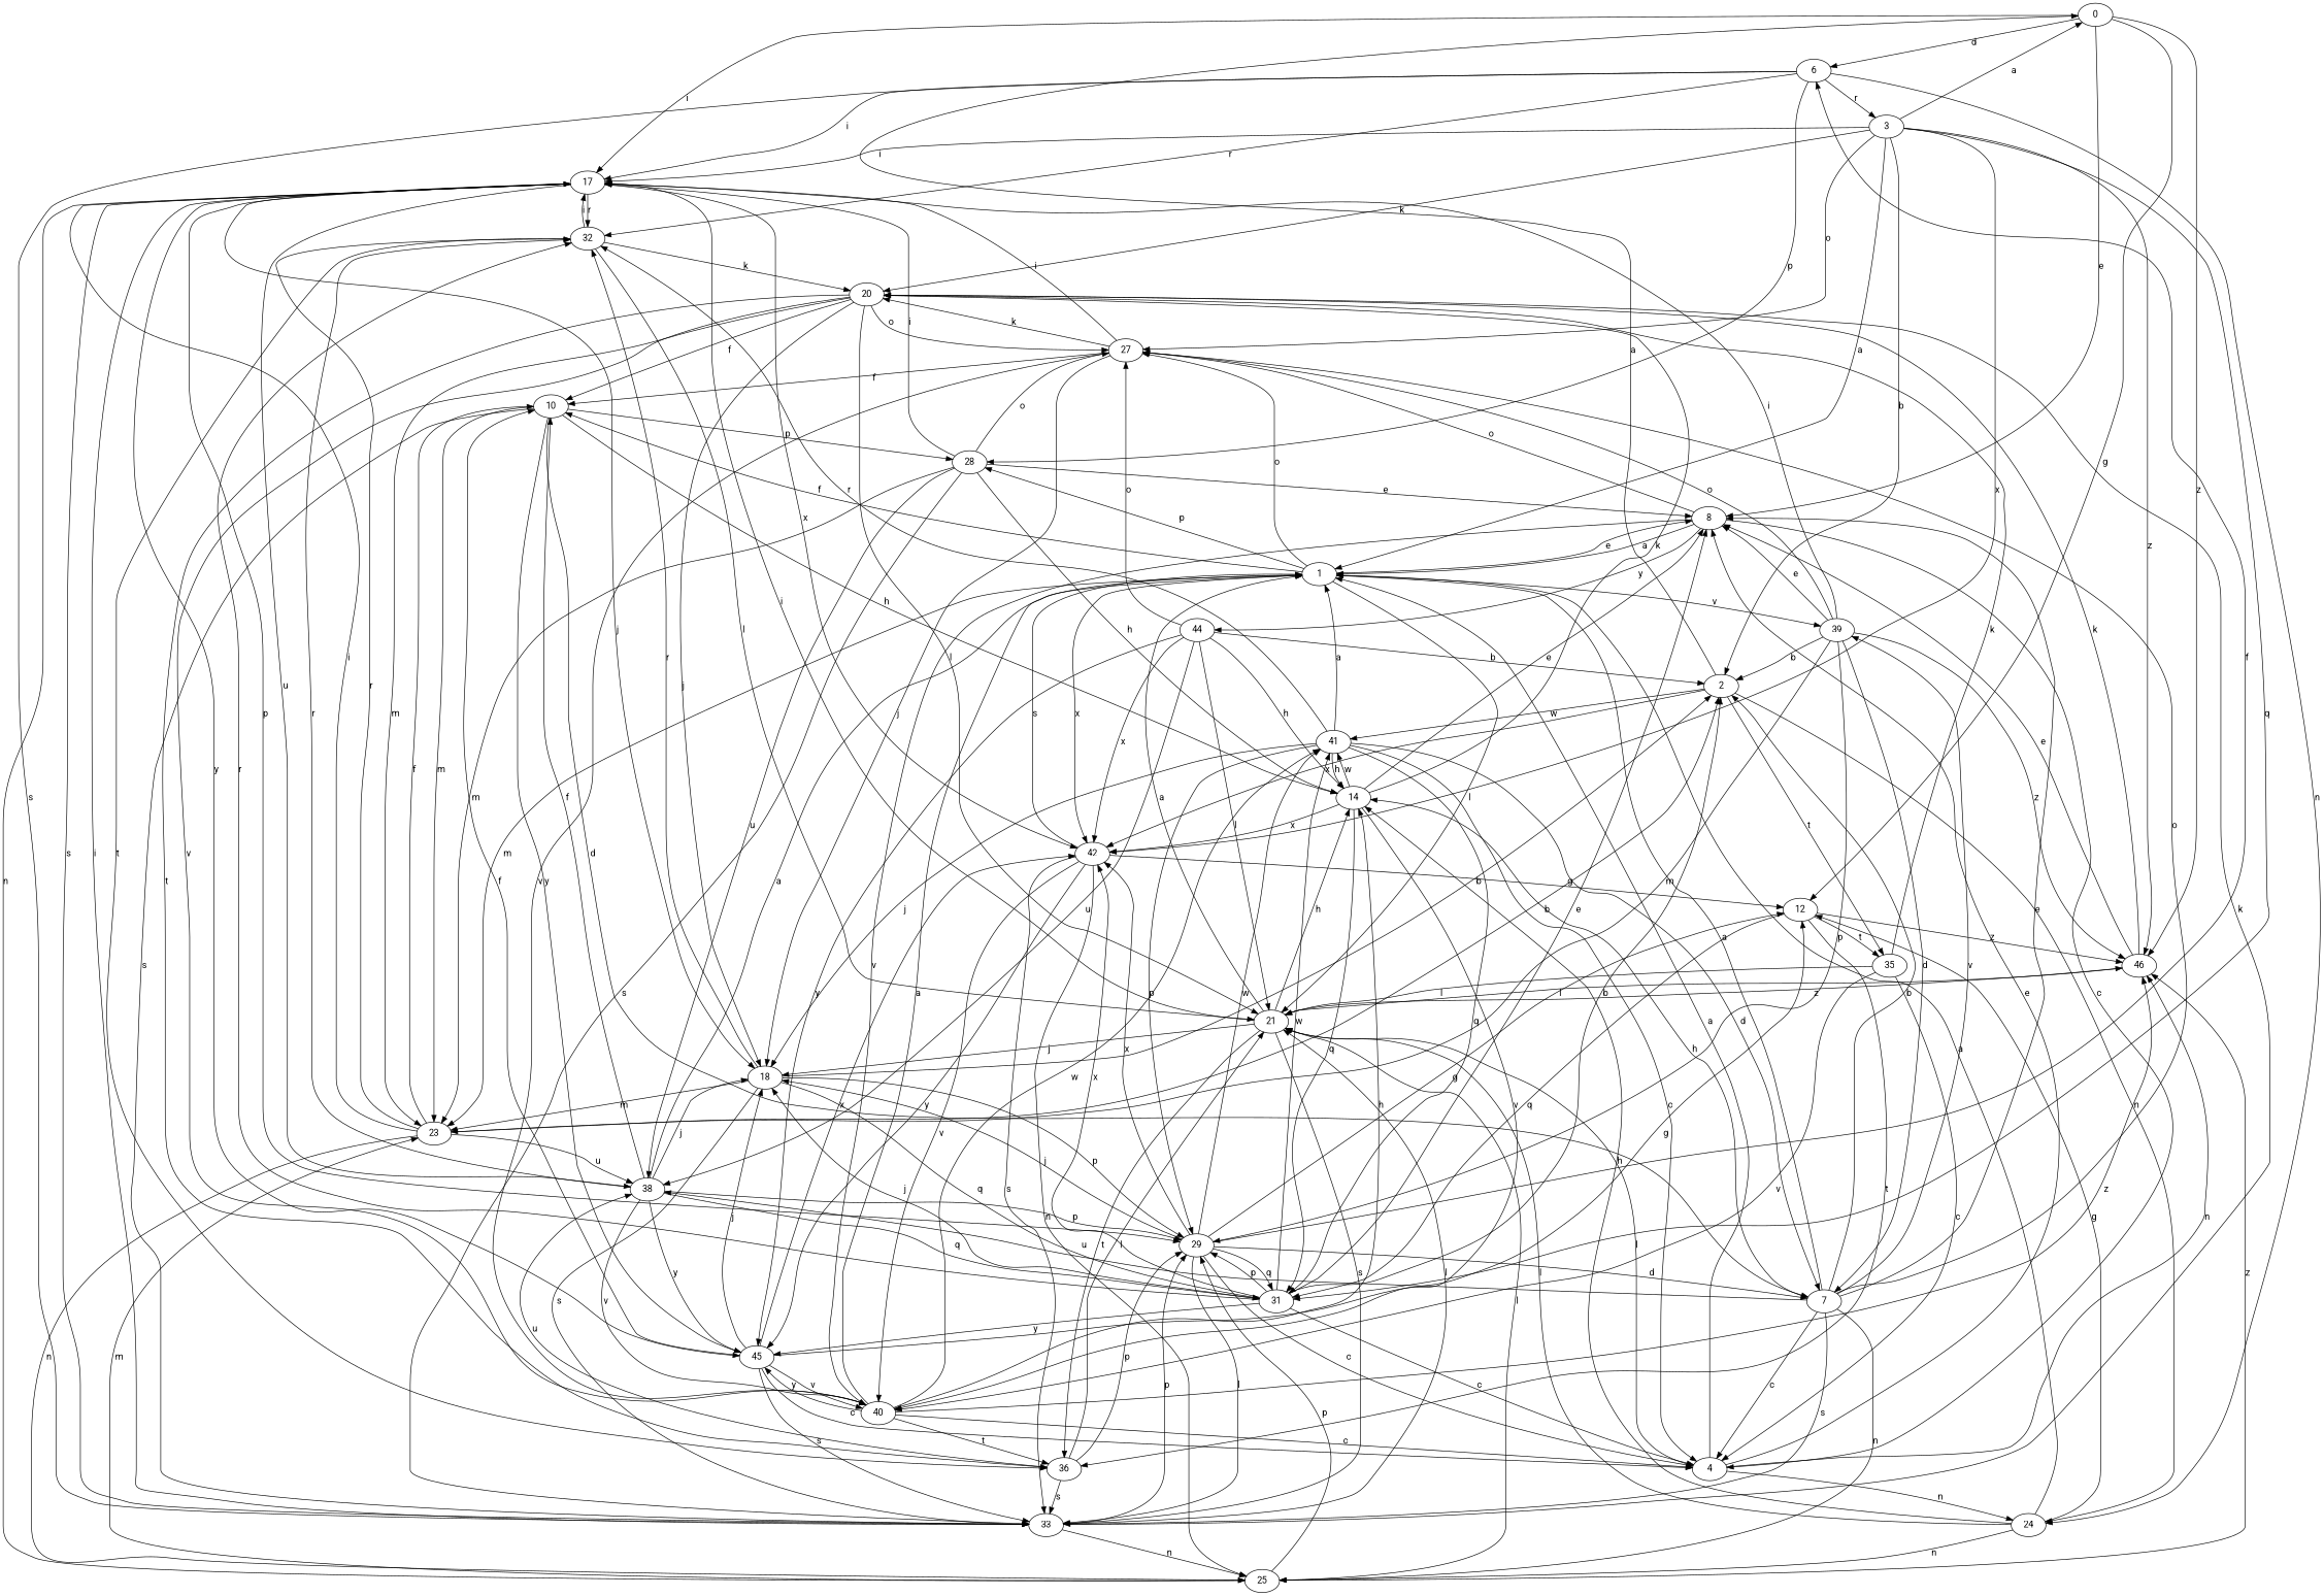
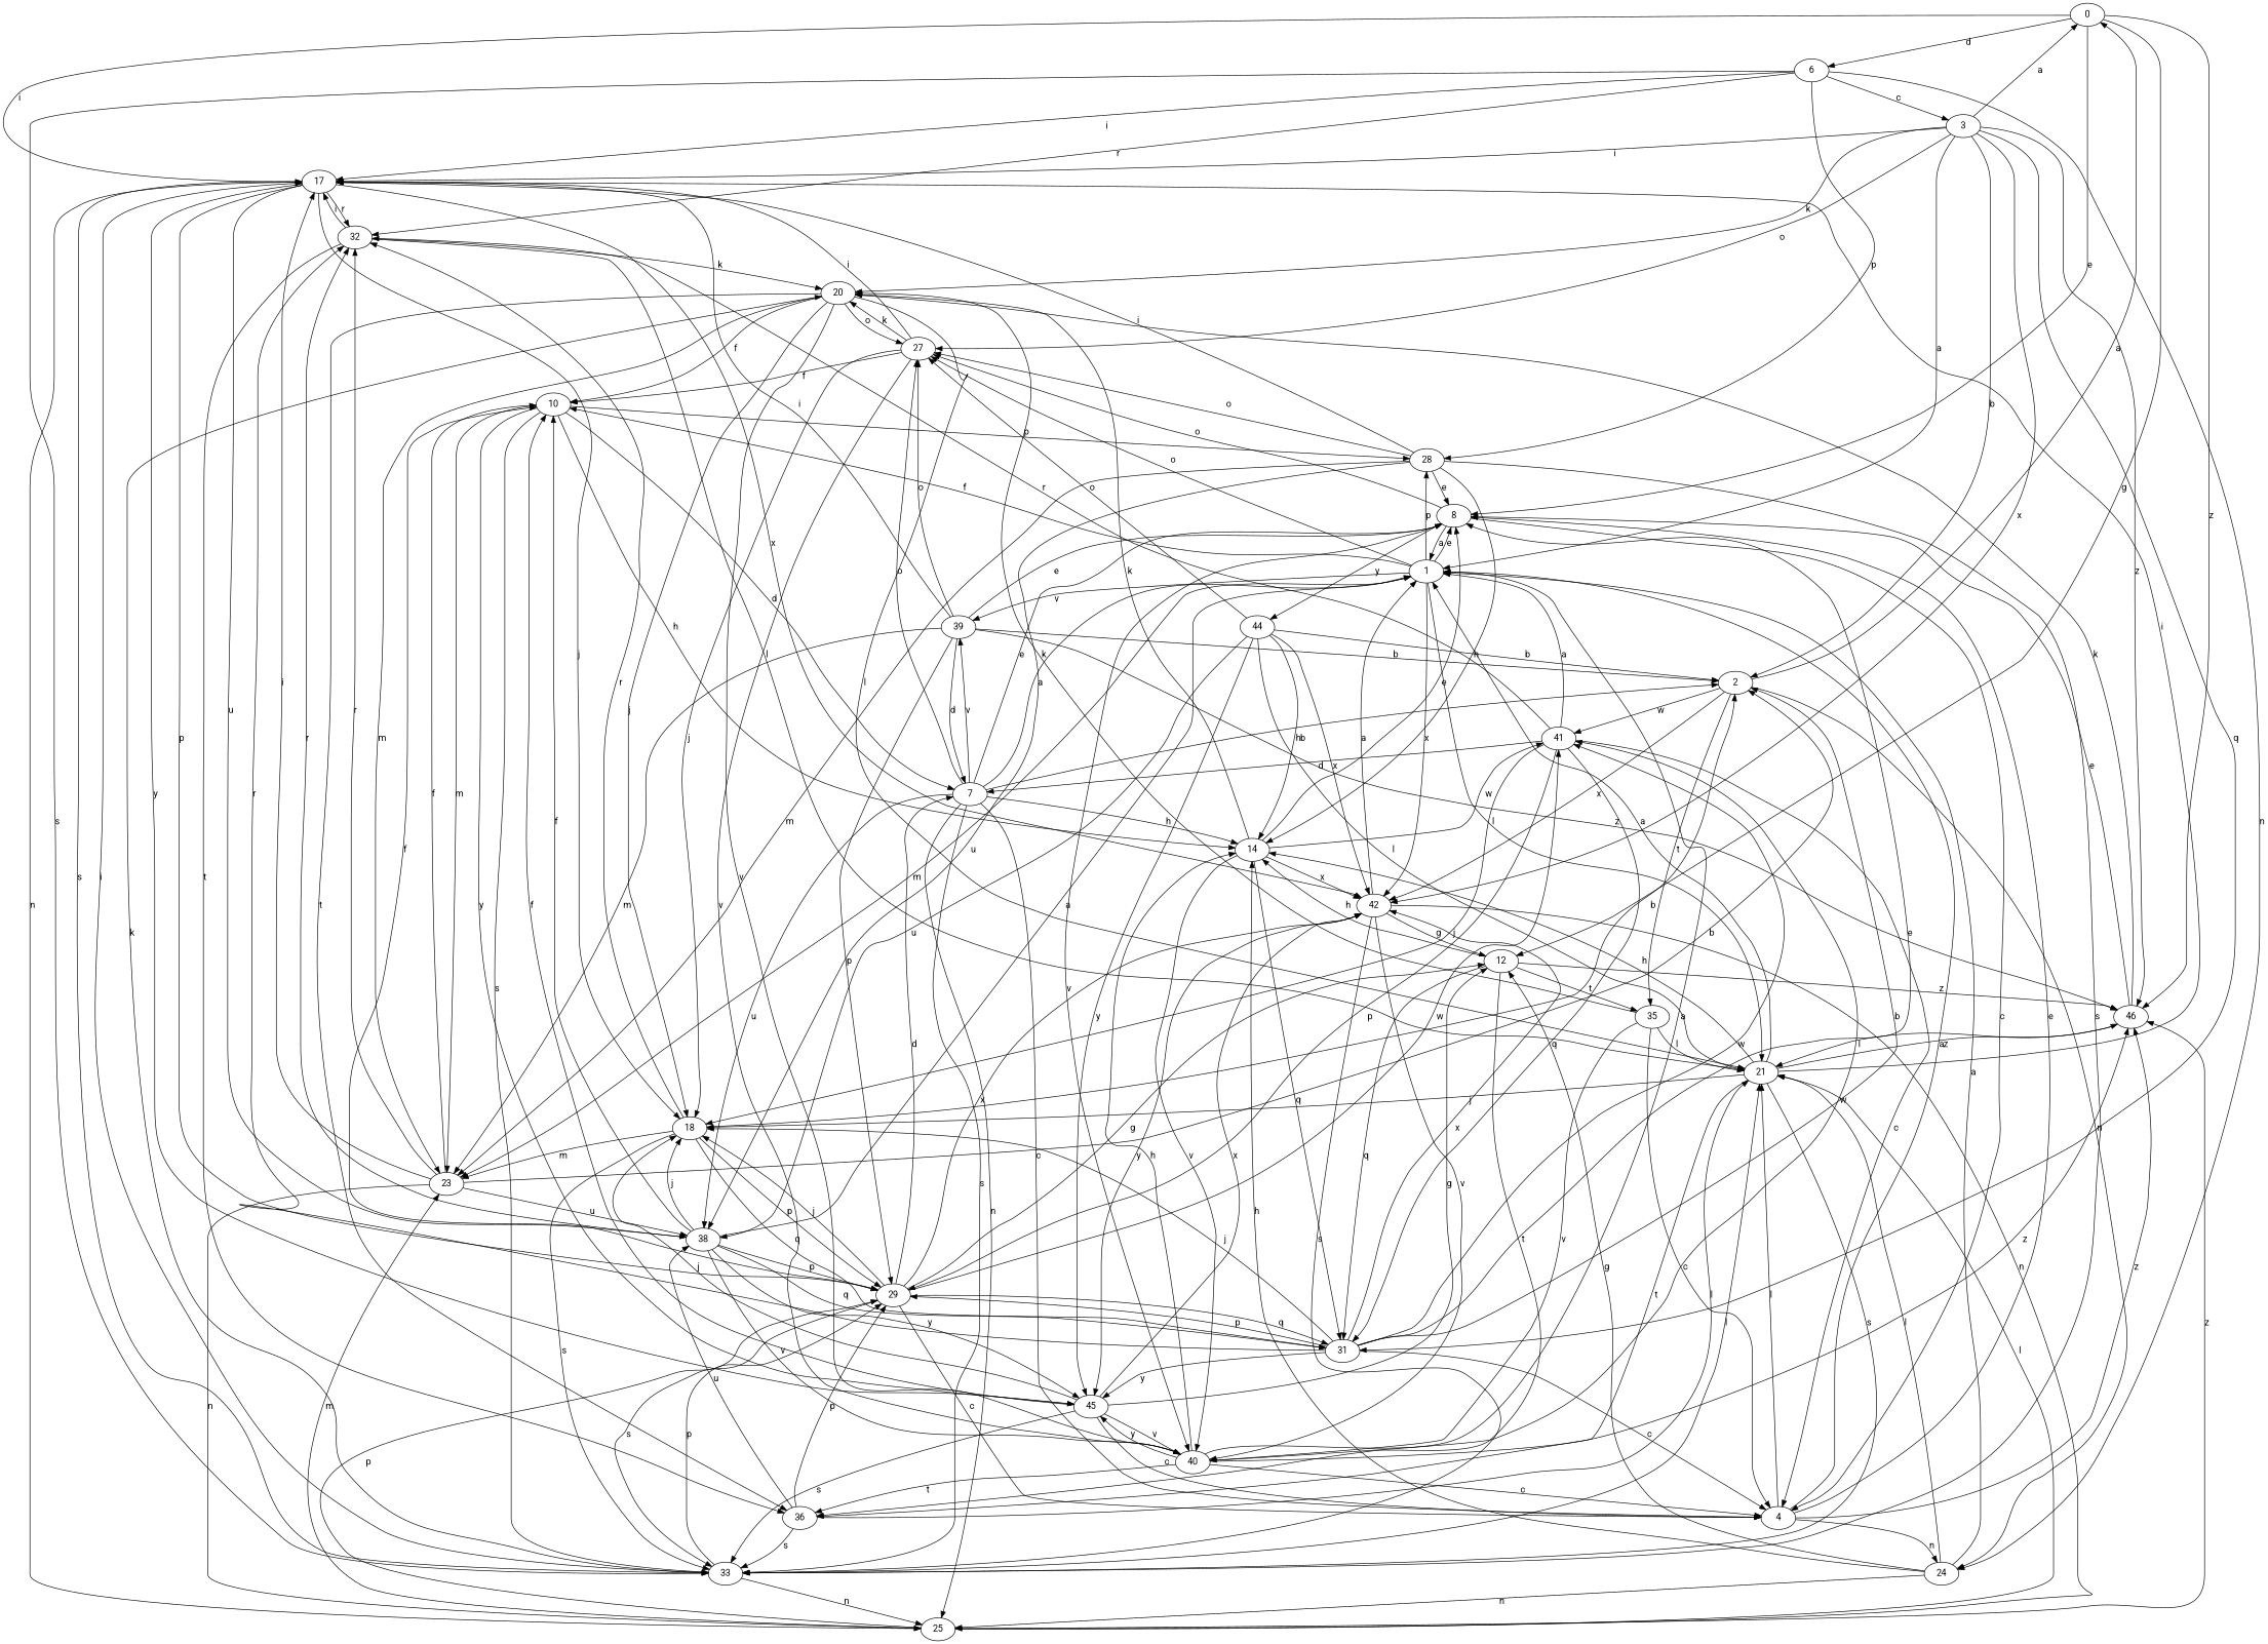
  strict digraph {
    fontname=Roboto
    node [fontname=Roboto]
    edge [fontname=Roboto]
    0
    6
    8
    12
    17
    46
    28
    24
    3
    32
    33
    1
    27
    4
    40
    44
    35
    31
    36
    42
    25
    38
    45
    18
    29
    21
    20
    10
    23
    39
    7
    14
    2
    41
    0 -> 6 [label=d]
    0 -> 8 [label=e]
    0 -> 12 [label=g]
    0 -> 17 [label=i]
    0 -> 46 [label=z]
    6 -> 17 [label=i]
    6 -> 28 [label=p]
    6 -> 24 [label=n]
-   6 -> 3 [label=r]
+   6 -> 3 [label=c]
    6 -> 32 [label=r]
    6 -> 33 [label=s]
    8 -> 1 [label=a]
    8 -> 27 [label=o]
    8 -> 4 [label=c]
    8 -> 40 [label=v]
    8 -> 44 [label=y]
    12 -> 46 [label=z]
    12 -> 35 [label=t]
    12 -> 31 [label=q]
    12 -> 36 [label=t]
    17 -> 32 [label=r]
    17 -> 33 [label=s]
    17 -> 42 [label=x]
    17 -> 25 [label=n]
    17 -> 38 [label=u]
    17 -> 45 [label=y]
    17 -> 18 [label=j]
    17 -> 29 [label=p]
    46 -> 8 [label=e]
    46 -> 21 [label=l]
    46 -> 20 [label=k]
    28 -> 8 [label=e]
    28 -> 17 [label=i]
    28 -> 33 [label=s]
    28 -> 27 [label=o]
    28 -> 38 [label=u]
    28 -> 23 [label=m]
    28 -> 14 [label=h]
    24 -> 12 [label=g]
    24 -> 1 [label=a]
    24 -> 25 [label=n]
    24 -> 21 [label=l]
    24 -> 14 [label=h]
    3 -> 0 [label=a]
    3 -> 17 [label=i]
    3 -> 46 [label=z]
    3 -> 1 [label=a]
    3 -> 27 [label=o]
    3 -> 31 [label=q]
    3 -> 42 [label=x]
    3 -> 20 [label=k]
    3 -> 2 [label=b]
    32 -> 17 [label=i]
    32 -> 36 [label=t]
    32 -> 21 [label=l]
    32 -> 20 [label=k]
    33 -> 17 [label=i]
    33 -> 25 [label=n]
    33 -> 29 [label=p]
    33 -> 21 [label=l]
    33 -> 20 [label=k]
    1 -> 8 [label=e]
    1 -> 28 [label=p]
    1 -> 27 [label=o]
    1 -> 42 [label=x]
    1 -> 21 [label=l]
    1 -> 10 [label=f]
    1 -> 23 [label=m]
    1 -> 39 [label=v]
    27 -> 17 [label=i]
    27 -> 40 [label=v]
    27 -> 18 [label=j]
    27 -> 20 [label=k]
    27 -> 10 [label=f]
    4 -> 8 [label=e]
-   4 -> 46 [label=n]
+   4 -> 46 [label=z]
    4 -> 24 [label=n]
    4 -> 1 [label=a]
    4 -> 21 [label=l]
    40 -> 46 [label=z]
    40 -> 1 [label=a]
    40 -> 4 [label=c]
    40 -> 36 [label=t]
    40 -> 45 [label=y]
    40 -> 14 [label=h]
    40 -> 41 [label=w]
    44 -> 27 [label=o]
    44 -> 42 [label=x]
    44 -> 38 [label=u]
    44 -> 45 [label=y]
    44 -> 21 [label=l]
    44 -> 14 [label=h]
    44 -> 2 [label=b]
    35 -> 4 [label=c]
    35 -> 40 [label=v]
    35 -> 21 [label=l]
    35 -> 20 [label=k]
    31 -> 8 [label=e]
    31 -> 32 [label=r]
    31 -> 4 [label=c]
    31 -> 42 [label=x]
    31 -> 45 [label=y]
    31 -> 18 [label=j]
    31 -> 29 [label=p]
    31 -> 2 [label=b]
    31 -> 41 [label=w]
    36 -> 33 [label=s]
    36 -> 38 [label=u]
    36 -> 29 [label=p]
    36 -> 21 [label=l]
    42 -> 12 [label=g]
    42 -> 33 [label=s]
-   42 -> 1 [label=s]
+   42 -> 1 [label=a]
    42 -> 40 [label=v]
    42 -> 25 [label=n]
    42 -> 45 [label=y]
    25 -> 46 [label=z]
    25 -> 29 [label=p]
    25 -> 21 [label=l]
    25 -> 23 [label=m]
    38 -> 32 [label=r]
    38 -> 1 [label=a]
    38 -> 40 [label=v]
    38 -> 31 [label=q]
    38 -> 45 [label=y]
    38 -> 18 [label=j]
    38 -> 29 [label=p]
    38 -> 10 [label=f]
    45 -> 12 [label=g]
    45 -> 33 [label=s]
    45 -> 4 [label=c]
    45 -> 40 [label=v]
    45 -> 42 [label=x]
    45 -> 18 [label=j]
    45 -> 10 [label=f]
    18 -> 32 [label=r]
    18 -> 33 [label=s]
    18 -> 31 [label=q]
    18 -> 29 [label=p]
    18 -> 23 [label=m]
    18 -> 2 [label=b]
    29 -> 12 [label=g]
-   29 -> 33 [label=l]
+   29 -> 33 [label=s]
    29 -> 4 [label=c]
    29 -> 31 [label=q]
    29 -> 42 [label=x]
    29 -> 18 [label=j]
-   29 -> 6 [label=f]
+   29 -> 10 [label=f]
    29 -> 7 [label=d]
    29 -> 41 [label=w]
    21 -> 17 [label=i]
    21 -> 46 [label=z]
    21 -> 33 [label=s]
    21 -> 1 [label=a]
    21 -> 36 [label=t]
    21 -> 18 [label=j]
    21 -> 14 [label=h]
    20 -> 27 [label=o]
    20 -> 40 [label=v]
    20 -> 36 [label=t]
    20 -> 18 [label=j]
    20 -> 21 [label=l]
    20 -> 10 [label=f]
    20 -> 23 [label=m]
    10 -> 28 [label=p]
    10 -> 33 [label=s]
    10 -> 45 [label=y]
    10 -> 23 [label=m]
    10 -> 7 [label=d]
    10 -> 14 [label=h]
    23 -> 17 [label=i]
    23 -> 32 [label=r]
    23 -> 25 [label=n]
    23 -> 38 [label=u]
    23 -> 10 [label=f]
    23 -> 2 [label=b]
    39 -> 8 [label=e]
    39 -> 17 [label=i]
    39 -> 46 [label=z]
    39 -> 27 [label=o]
    39 -> 29 [label=p]
    39 -> 23 [label=m]
    39 -> 7 [label=d]
    39 -> 2 [label=b]
    7 -> 8 [label=e]
    7 -> 33 [label=s]
    7 -> 1 [label=a]
    7 -> 27 [label=o]
    7 -> 4 [label=c]
    7 -> 25 [label=n]
    7 -> 38 [label=u]
    7 -> 39 [label=v]
    7 -> 14 [label=h]
    7 -> 2 [label=b]
    14 -> 8 [label=e]
    14 -> 40 [label=v]
    14 -> 31 [label=q]
    14 -> 42 [label=x]
    14 -> 20 [label=k]
    14 -> 41 [label=w]
    2 -> 0 [label=a]
    2 -> 24 [label=n]
    2 -> 35 [label=t]
    2 -> 42 [label=x]
    2 -> 41 [label=w]
    41 -> 32 [label=r]
    41 -> 1 [label=a]
    41 -> 4 [label=c]
    41 -> 31 [label=q]
    41 -> 18 [label=j]
    41 -> 29 [label=p]
    41 -> 7 [label=d]
-   41 -> 14 [label=h]
+   12 -> 14 [label=h]
  }
